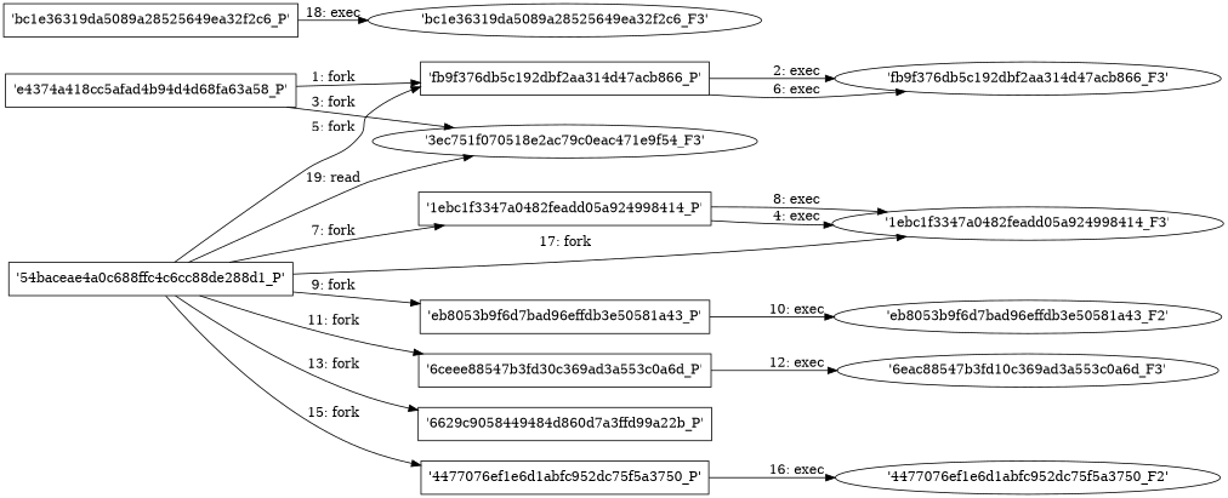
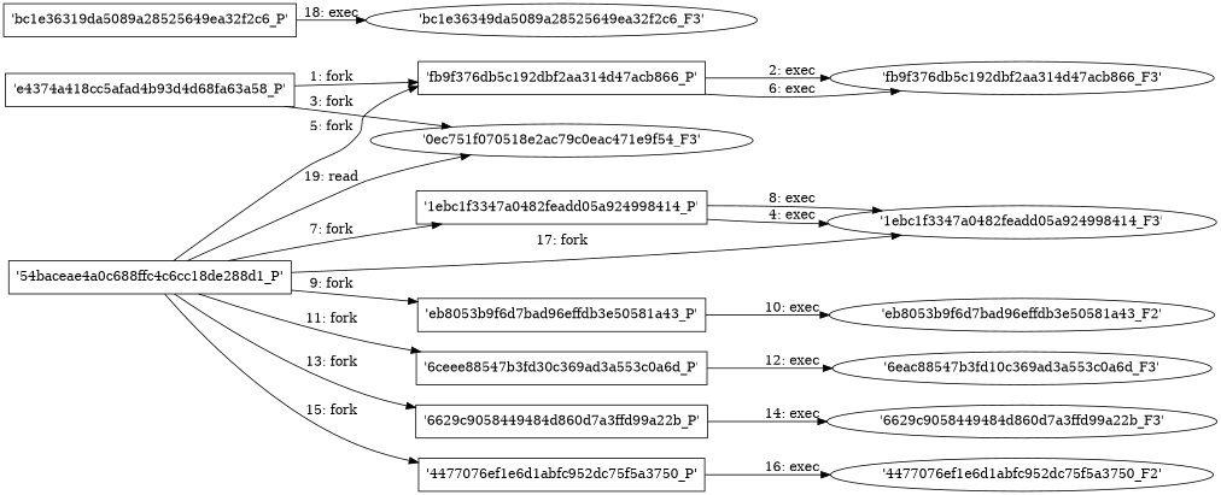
  digraph {
    engine=neato
    fixedsize=false
    fontsize=10
    nodesep=0.3
    rankdir=LR
    ranksep=0
    splines=true
    node [node_type=Process shape=box]
-   "'e4374a418cc5afad4b94d4d68fa63a58_P'"
+   "'e4374a418cc5afad4b94d4d68fa63a58_P'" [label="'e4374a418cc5afad4b93d4d68fa63a58_P'"]
    "'fb9f376db5c192dbf2aa314d47acb866_P'"
-   "'3ec751f070518e2ac79c0eac471e9f54_F3'" [node_type=file shape=ellipse]
+   "'3ec751f070518e2ac79c0eac471e9f54_F3'" [node_type=file shape=ellipse label="'0ec751f070518e2ac79c0eac471e9f54_F3'"]
    "'fb9f376db5c192dbf2aa314d47acb866_F3'" [node_type=File shape=ellipse]
    "'1ebc1f3347a0482feadd05a924998414_F3'" [node_type=File shape=ellipse]
    "'1ebc1f3347a0482feadd05a924998414_P'"
-   "'54baceae4a0c688ffc4c6cc88de288d1_P'"
+   "'54baceae4a0c688ffc4c6cc88de288d1_P'" [label="'54baceae4a0c688ffc4c6cc18de288d1_P'"]
    "'eb8053b9f6d7bad96effdb3e50581a43_P'"
    n9 [label="'6ceee88547b3fd30c369ad3a553c0a6d_P'"]
    "'6629c9058449484d860d7a3ffd99a22b_P'"
    "'4477076ef1e6d1abfc952dc75f5a3750_P'"
    "'eb8053b9f6d7bad96effdb3e50581a43_F2'" [node_type=File shape=ellipse]
    n13 [label="'6eac88547b3fd10c369ad3a553c0a6d_F3'" node_type=File shape=ellipse]
+   "'6629c9058449484d860d7a3ffd99a22b_F3'" [node_type=File shape=ellipse]
    "'4477076ef1e6d1abfc952dc75f5a3750_F2'" [node_type=File shape=ellipse]
-   "'bc1e36319da5089a28525649ea32f2c6_F3'" [node_type=File shape=ellipse]
+   "'bc1e36319da5089a28525649ea32f2c6_F3'" [node_type=File shape=ellipse label="'bc1e36349da5089a28525649ea32f2c6_F3'"]
    "'bc1e36319da5089a28525649ea32f2c6_P'"
    "'e4374a418cc5afad4b94d4d68fa63a58_P'" -> "'fb9f376db5c192dbf2aa314d47acb866_P'" [label="1: fork"]
    "'e4374a418cc5afad4b94d4d68fa63a58_P'" -> "'3ec751f070518e2ac79c0eac471e9f54_F3'" [label="3: fork"]
    "'fb9f376db5c192dbf2aa314d47acb866_P'" -> "'fb9f376db5c192dbf2aa314d47acb866_F3'" [label="2: exec"]
    "'fb9f376db5c192dbf2aa314d47acb866_P'" -> "'fb9f376db5c192dbf2aa314d47acb866_F3'" [label="6: exec"]
    "'1ebc1f3347a0482feadd05a924998414_P'" -> "'1ebc1f3347a0482feadd05a924998414_F3'" [label="4: exec"]
    "'1ebc1f3347a0482feadd05a924998414_P'" -> "'1ebc1f3347a0482feadd05a924998414_F3'" [label="8: exec"]
    "'54baceae4a0c688ffc4c6cc88de288d1_P'" -> "'fb9f376db5c192dbf2aa314d47acb866_P'" [label="5: fork"]
    "'54baceae4a0c688ffc4c6cc88de288d1_P'" -> "'3ec751f070518e2ac79c0eac471e9f54_F3'" [label="19: read"]
    "'54baceae4a0c688ffc4c6cc88de288d1_P'" -> "'1ebc1f3347a0482feadd05a924998414_F3'" [label="17: fork"]
    "'54baceae4a0c688ffc4c6cc88de288d1_P'" -> "'1ebc1f3347a0482feadd05a924998414_P'" [label="7: fork"]
    "'54baceae4a0c688ffc4c6cc88de288d1_P'" -> "'eb8053b9f6d7bad96effdb3e50581a43_P'" [label="9: fork"]
    "'54baceae4a0c688ffc4c6cc88de288d1_P'" -> n9 [label="11: fork"]
    "'54baceae4a0c688ffc4c6cc88de288d1_P'" -> "'6629c9058449484d860d7a3ffd99a22b_P'" [label="13: fork"]
    "'54baceae4a0c688ffc4c6cc88de288d1_P'" -> "'4477076ef1e6d1abfc952dc75f5a3750_P'" [label="15: fork"]
    "'eb8053b9f6d7bad96effdb3e50581a43_P'" -> "'eb8053b9f6d7bad96effdb3e50581a43_F2'" [label="10: exec"]
    n9 -> n13 [label="12: exec"]
+   "'6629c9058449484d860d7a3ffd99a22b_P'" -> "'6629c9058449484d860d7a3ffd99a22b_F3'" [label="14: exec"]
    "'4477076ef1e6d1abfc952dc75f5a3750_P'" -> "'4477076ef1e6d1abfc952dc75f5a3750_F2'" [label="16: exec"]
    "'bc1e36319da5089a28525649ea32f2c6_P'" -> "'bc1e36319da5089a28525649ea32f2c6_F3'" [label="18: exec"]
  }
